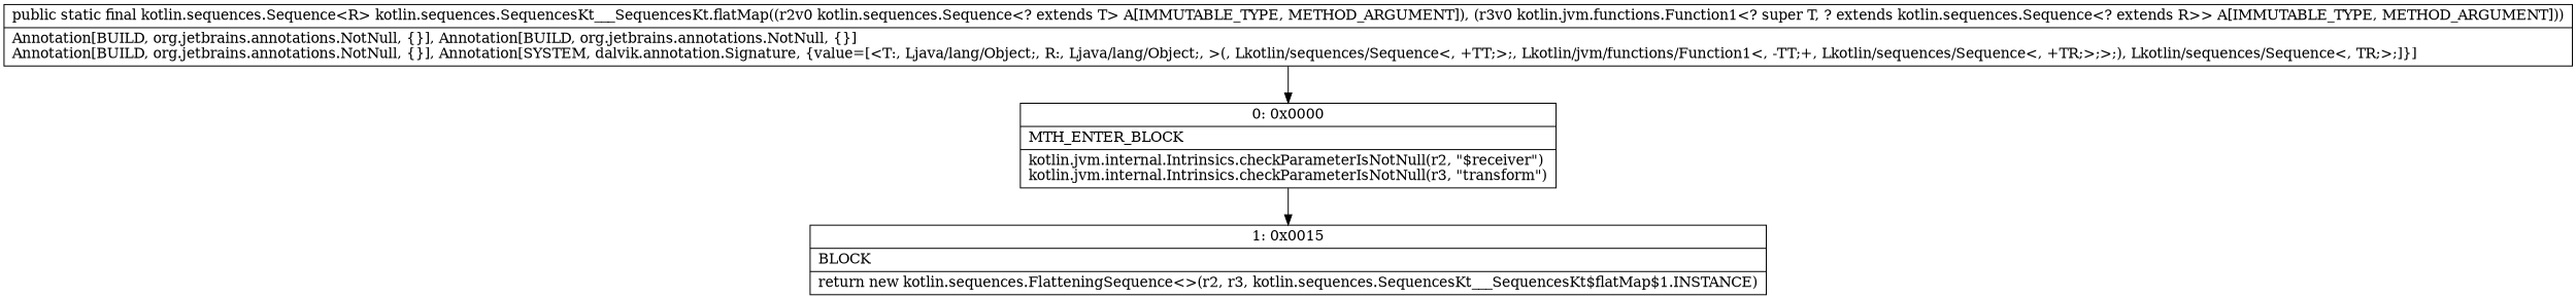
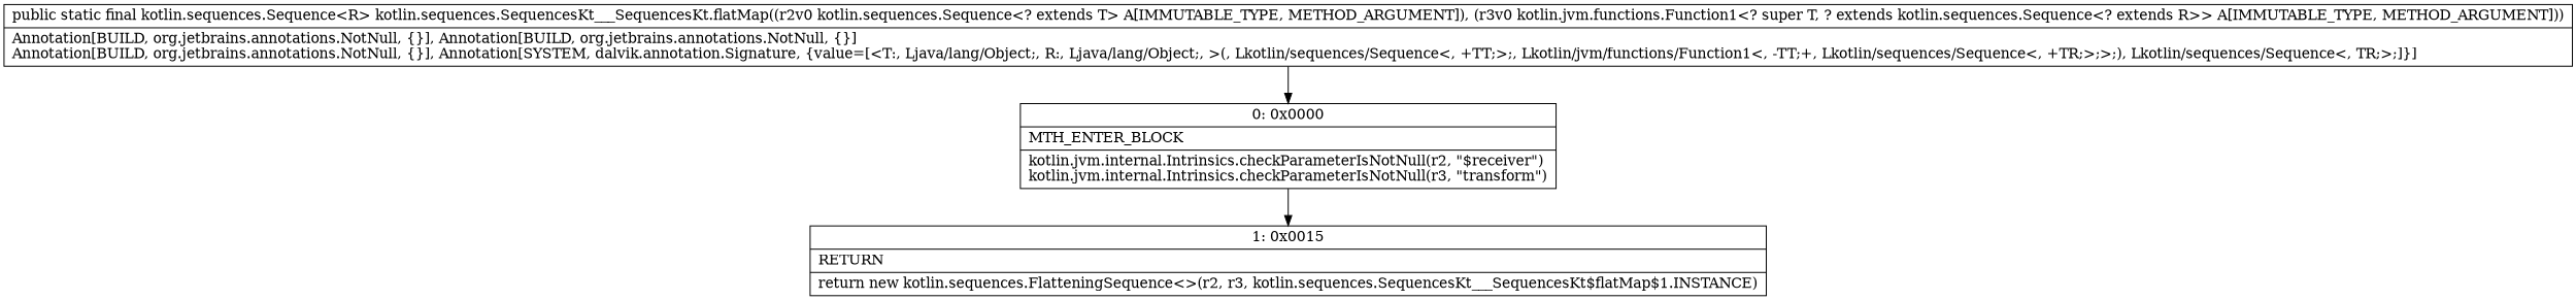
  digraph {
    node [shape=record]
    n1 [label="{0\:\ 0x0000|MTH_ENTER_BLOCK\l|kotlin.jvm.internal.Intrinsics.checkParameterIsNotNull(r2, \"$receiver\")\lkotlin.jvm.internal.Intrinsics.checkParameterIsNotNull(r3, \"transform\")\l}"]
-   n2 [label="{1\:\ 0x0015|BLOCK\l|return new kotlin.sequences.FlatteningSequence\<\>(r2, r3, kotlin.sequences.SequencesKt___SequencesKt$flatMap$1.INSTANCE)\l}"]
+   n2 [label="{1\:\ 0x0015|RETURN\l|return new kotlin.sequences.FlatteningSequence\<\>(r2, r3, kotlin.sequences.SequencesKt___SequencesKt$flatMap$1.INSTANCE)\l}"]
    n3 [label="{public static final kotlin.sequences.Sequence\<R\> kotlin.sequences.SequencesKt___SequencesKt.flatMap((r2v0 kotlin.sequences.Sequence\<? extends T\> A[IMMUTABLE_TYPE, METHOD_ARGUMENT]), (r3v0 kotlin.jvm.functions.Function1\<? super T, ? extends kotlin.sequences.Sequence\<? extends R\>\> A[IMMUTABLE_TYPE, METHOD_ARGUMENT]))  | Annotation[BUILD, org.jetbrains.annotations.NotNull, \{\}], Annotation[BUILD, org.jetbrains.annotations.NotNull, \{\}]\lAnnotation[BUILD, org.jetbrains.annotations.NotNull, \{\}], Annotation[SYSTEM, dalvik.annotation.Signature, \{value=[\<T:, Ljava\/lang\/Object;, R:, Ljava\/lang\/Object;, \>(, Lkotlin\/sequences\/Sequence\<, +TT;\>;, Lkotlin\/jvm\/functions\/Function1\<, \-TT;+, Lkotlin\/sequences\/Sequence\<, +TR;\>;\>;), Lkotlin\/sequences\/Sequence\<, TR;\>;]\}]\l}"]
    n1 -> n2
    n3 -> n1
  }
